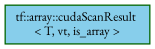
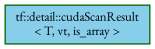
  digraph {
    rankdir=TB
    fontname="EB Garamond"
-   n1 [color=darkgreen fillcolor=skyblue fontname="EB Garamond" fontsize=10 height=0.2 label="tf::array::cudaScanResult\l\< T, vt, is_array \>" shape=box style=filled width=0.4]
+   n1 [color=darkgreen fillcolor=skyblue fontname="EB Garamond" fontsize=10 height=0.2 label="tf::detail::cudaScanResult\l\< T, vt, is_array \>" shape=box style=filled width=0.4]
  }
